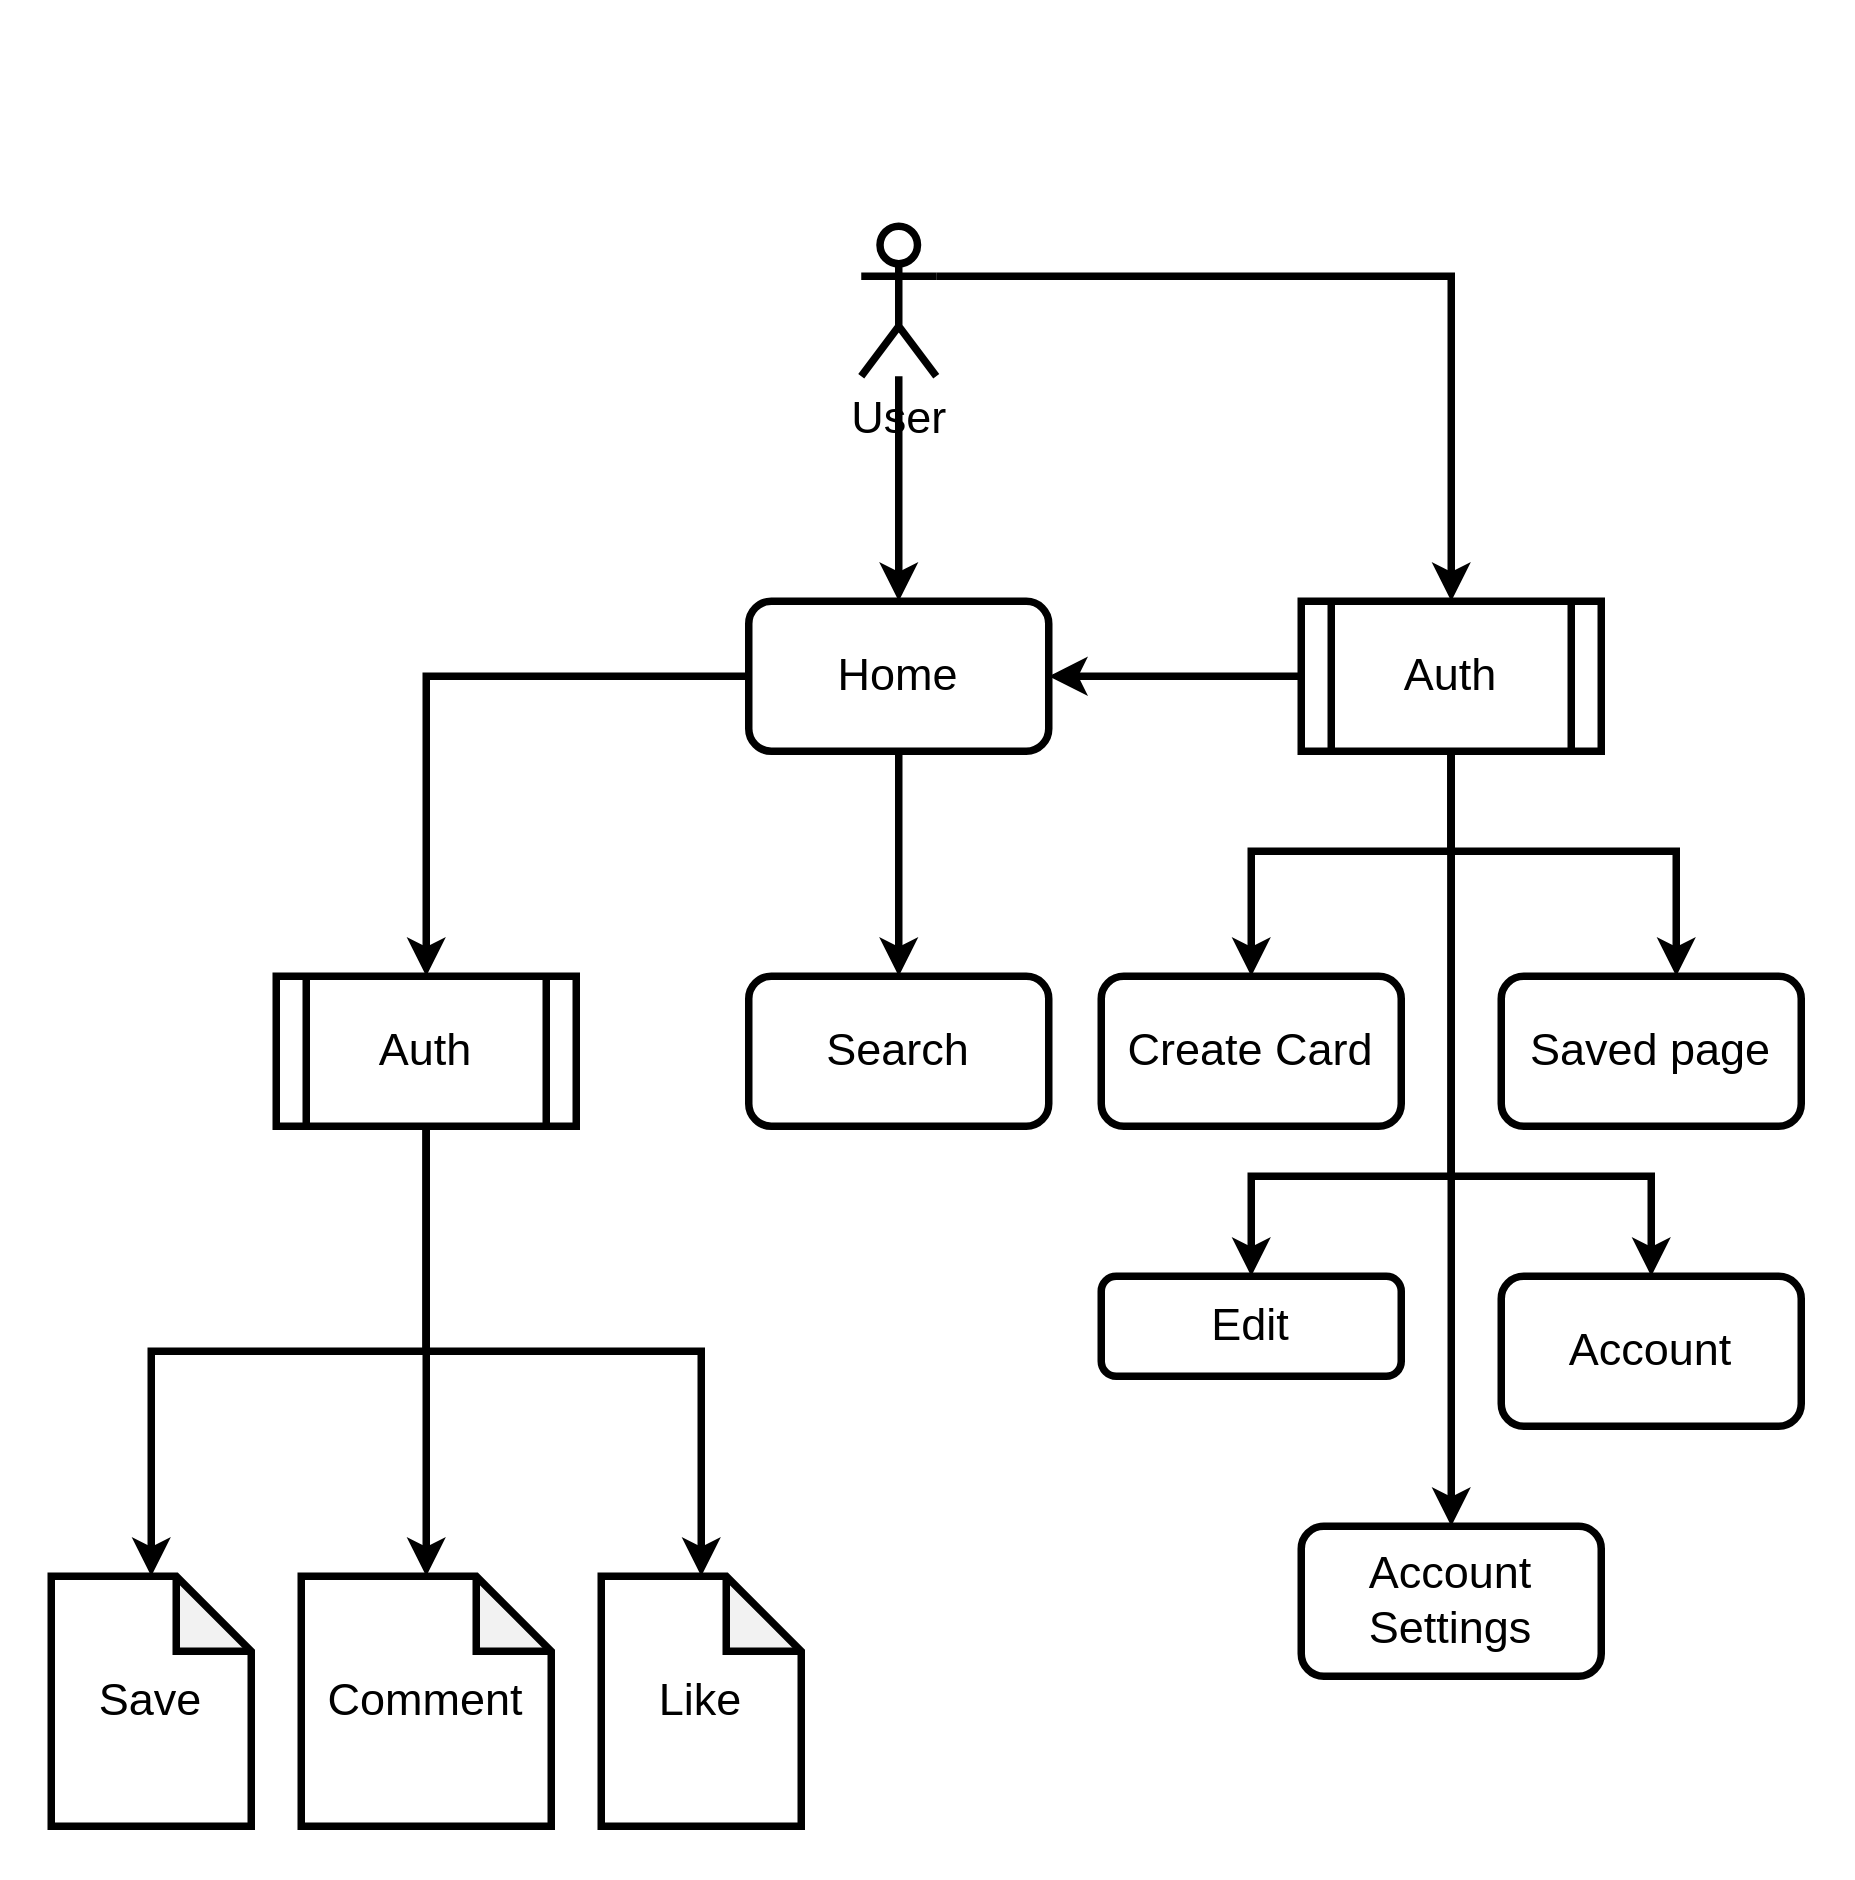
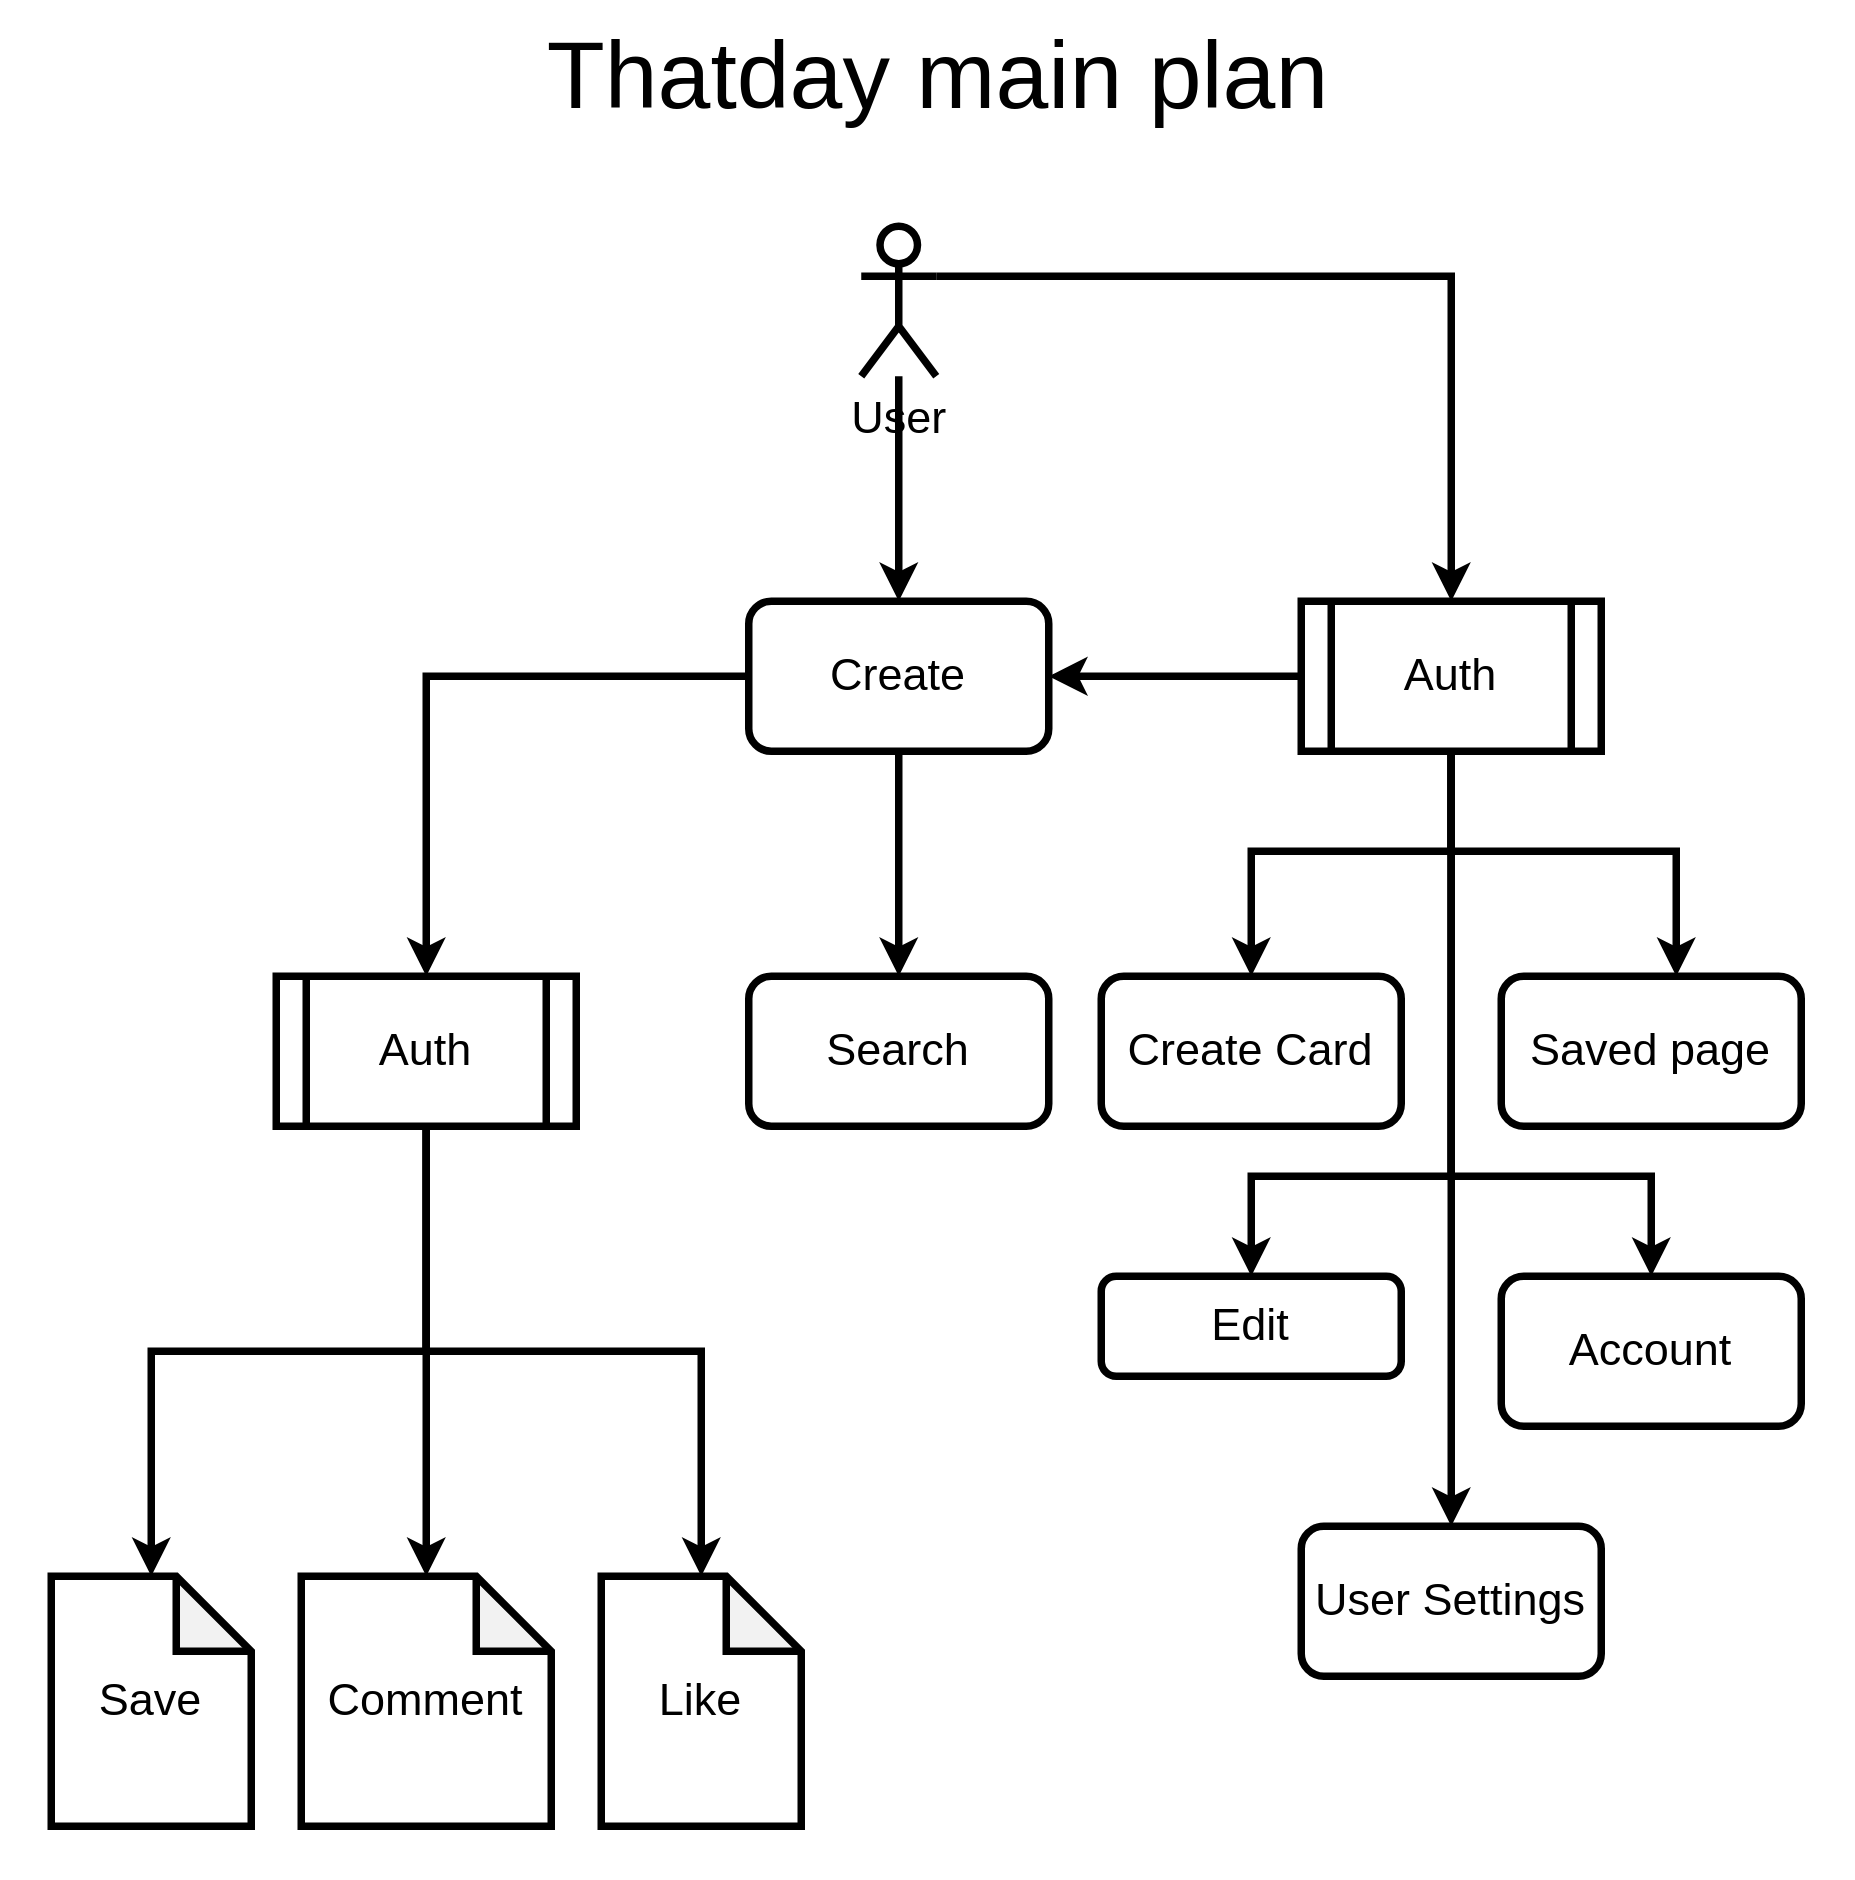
  <mxCell id="0" />
  <mxCell id="1" parent="0" />
  <mxCell id="2" value="" style="edgeStyle=orthogonalEdgeStyle;rounded=0;orthogonalLoop=1;jettySize=auto;html=1;fontSize=18;strokeWidth=3;" parent="1" source="4" target="7" edge="1"><mxGeometry relative="1" as="geometry" /></mxCell>
  <mxCell id="3" style="edgeStyle=orthogonalEdgeStyle;rounded=0;orthogonalLoop=1;jettySize=auto;html=1;exitX=1;exitY=0.333;exitDx=0;exitDy=0;exitPerimeter=0;entryX=0.5;entryY=0;entryDx=0;entryDy=0;fontSize=18;strokeWidth=3;" parent="1" source="4" target="14" edge="1"><mxGeometry relative="1" as="geometry" /></mxCell>
  <mxCell id="4" value="User" style="shape=umlActor;verticalLabelPosition=bottom;verticalAlign=top;html=1;outlineConnect=0;strokeWidth=3;fontSize=18;" parent="1" vertex="1"><mxGeometry x="344" y="90" width="30" height="60" as="geometry" /></mxCell>
  <mxCell id="5" value="" style="edgeStyle=orthogonalEdgeStyle;rounded=0;orthogonalLoop=1;jettySize=auto;html=1;fontSize=18;strokeWidth=3;" parent="1" source="7" target="15" edge="1"><mxGeometry relative="1" as="geometry" /></mxCell>
  <mxCell id="6" style="edgeStyle=orthogonalEdgeStyle;rounded=0;orthogonalLoop=1;jettySize=auto;html=1;exitX=0;exitY=0.5;exitDx=0;exitDy=0;fontSize=18;strokeWidth=3;" parent="1" source="7" target="19" edge="1"><mxGeometry relative="1" as="geometry" /></mxCell>
- <mxCell id="7" value="Home" style="rounded=1;whiteSpace=wrap;html=1;fontSize=18;strokeWidth=3;" parent="1" vertex="1"><mxGeometry x="299" y="240" width="120" height="60" as="geometry" /></mxCell>
+ <mxCell id="7" value="Create" style="rounded=1;whiteSpace=wrap;html=1;fontSize=18;strokeWidth=3;" parent="1" vertex="1"><mxGeometry x="299" y="240" width="120" height="60" as="geometry" /></mxCell>
  <mxCell id="8" value="" style="edgeStyle=orthogonalEdgeStyle;rounded=0;orthogonalLoop=1;jettySize=auto;html=1;fontSize=18;strokeWidth=3;" parent="1" source="14" target="7" edge="1"><mxGeometry relative="1" as="geometry" /></mxCell>
  <mxCell id="9" value="" style="edgeStyle=orthogonalEdgeStyle;rounded=0;orthogonalLoop=1;jettySize=auto;html=1;fontSize=18;strokeWidth=3;" parent="1" source="14" target="22" edge="1"><mxGeometry relative="1" as="geometry"><Array as="points"><mxPoint x="580" y="340" /><mxPoint x="670" y="340" /></Array></mxGeometry></mxCell>
  <mxCell id="10" style="edgeStyle=orthogonalEdgeStyle;rounded=0;orthogonalLoop=1;jettySize=auto;html=1;exitX=0.5;exitY=1;exitDx=0;exitDy=0;strokeWidth=3;" edge="1" parent="1" source="14" target="25"><mxGeometry relative="1" as="geometry"><Array as="points"><mxPoint x="580" y="340" /><mxPoint x="500" y="340" /></Array></mxGeometry></mxCell>
  <mxCell id="11" style="edgeStyle=orthogonalEdgeStyle;rounded=0;orthogonalLoop=1;jettySize=auto;html=1;exitX=0.5;exitY=1;exitDx=0;exitDy=0;strokeWidth=3;" edge="1" parent="1" source="14" target="26"><mxGeometry relative="1" as="geometry"><Array as="points"><mxPoint x="580" y="470" /><mxPoint x="500" y="470" /></Array></mxGeometry></mxCell>
  <mxCell id="12" style="edgeStyle=orthogonalEdgeStyle;rounded=0;orthogonalLoop=1;jettySize=auto;html=1;exitX=0.5;exitY=1;exitDx=0;exitDy=0;strokeWidth=3;" edge="1" parent="1" source="14" target="27"><mxGeometry relative="1" as="geometry"><Array as="points"><mxPoint x="580" y="470" /><mxPoint x="660" y="470" /></Array></mxGeometry></mxCell>
  <mxCell id="13" style="edgeStyle=orthogonalEdgeStyle;rounded=0;orthogonalLoop=1;jettySize=auto;html=1;exitX=0.5;exitY=1;exitDx=0;exitDy=0;strokeWidth=3;" edge="1" parent="1" source="14" target="28"><mxGeometry relative="1" as="geometry" /></mxCell>
  <mxCell id="14" value="Auth" style="shape=process;whiteSpace=wrap;html=1;backgroundOutline=1;fontSize=18;strokeWidth=3;" parent="1" vertex="1"><mxGeometry x="520" y="240" width="120" height="60" as="geometry" /></mxCell>
  <mxCell id="15" value="Search" style="rounded=1;whiteSpace=wrap;html=1;fontSize=18;strokeWidth=3;" parent="1" vertex="1"><mxGeometry x="299" y="390" width="120" height="60" as="geometry" /></mxCell>
  <mxCell id="16" style="edgeStyle=orthogonalEdgeStyle;rounded=0;orthogonalLoop=1;jettySize=auto;html=1;exitX=0.5;exitY=1;exitDx=0;exitDy=0;fontSize=18;strokeWidth=3;" parent="1" source="19" target="20" edge="1"><mxGeometry relative="1" as="geometry" /></mxCell>
  <mxCell id="17" style="edgeStyle=orthogonalEdgeStyle;rounded=0;orthogonalLoop=1;jettySize=auto;html=1;exitX=0.5;exitY=1;exitDx=0;exitDy=0;fontSize=18;strokeWidth=3;" parent="1" source="19" target="21" edge="1"><mxGeometry relative="1" as="geometry" /></mxCell>
  <mxCell id="18" style="edgeStyle=orthogonalEdgeStyle;rounded=0;orthogonalLoop=1;jettySize=auto;html=1;exitX=0.5;exitY=1;exitDx=0;exitDy=0;entryX=0.5;entryY=0;entryDx=0;entryDy=0;entryPerimeter=0;strokeWidth=3;" edge="1" parent="1" source="19" target="24"><mxGeometry relative="1" as="geometry" /></mxCell>
  <mxCell id="19" value="Auth" style="shape=process;whiteSpace=wrap;html=1;backgroundOutline=1;fontSize=18;strokeWidth=3;" parent="1" vertex="1"><mxGeometry x="110" y="390" width="120" height="60" as="geometry" /></mxCell>
  <mxCell id="20" value="Save" style="shape=note;whiteSpace=wrap;html=1;backgroundOutline=1;darkOpacity=0.05;fontSize=18;strokeWidth=3;" parent="1" vertex="1"><mxGeometry x="20" y="630" width="80" height="100" as="geometry" /></mxCell>
  <mxCell id="21" value="Like" style="shape=note;whiteSpace=wrap;html=1;backgroundOutline=1;darkOpacity=0.05;fontSize=18;strokeWidth=3;" parent="1" vertex="1"><mxGeometry x="240" y="630" width="80" height="100" as="geometry" /></mxCell>
  <mxCell id="22" value="Saved page" style="rounded=1;whiteSpace=wrap;html=1;fontSize=18;strokeWidth=3;" parent="1" vertex="1"><mxGeometry x="600" y="390" width="120" height="60" as="geometry" /></mxCell>
+ <mxCell id="23" value="Thatday main plan" style="text;html=1;strokeColor=none;fillColor=none;align=center;verticalAlign=middle;whiteSpace=wrap;rounded=0;fontSize=38;" parent="1" vertex="1"><mxGeometry x="130" y="20" width="490" height="20" as="geometry" /></mxCell>
  <mxCell id="24" value="Comment" style="shape=note;whiteSpace=wrap;html=1;backgroundOutline=1;darkOpacity=0.05;fontSize=18;strokeWidth=3;" vertex="1" parent="1"><mxGeometry x="120" y="630" width="100" height="100" as="geometry" /></mxCell>
  <mxCell id="25" value="Create Card" style="rounded=1;whiteSpace=wrap;html=1;fontSize=18;strokeWidth=3;" vertex="1" parent="1"><mxGeometry x="440" y="390" width="120" height="60" as="geometry" /></mxCell>
  <mxCell id="26" value="Edit" style="rounded=1;whiteSpace=wrap;html=1;fontSize=18;strokeWidth=3;" vertex="1" parent="1"><mxGeometry x="440" y="510" width="120" height="40" as="geometry" /></mxCell>
  <mxCell id="27" value="Account" style="rounded=1;whiteSpace=wrap;html=1;fontSize=18;strokeWidth=3;" vertex="1" parent="1"><mxGeometry x="600" y="510" width="120" height="60" as="geometry" /></mxCell>
- <mxCell id="28" value="Account Settings" style="rounded=1;whiteSpace=wrap;html=1;fontSize=18;strokeWidth=3;" vertex="1" parent="1"><mxGeometry x="520" y="610" width="120" height="60" as="geometry" /></mxCell>
+ <mxCell id="28" value="User Settings" style="rounded=1;whiteSpace=wrap;html=1;fontSize=18;strokeWidth=3;" vertex="1" parent="1"><mxGeometry x="520" y="610" width="120" height="60" as="geometry" /></mxCell>
